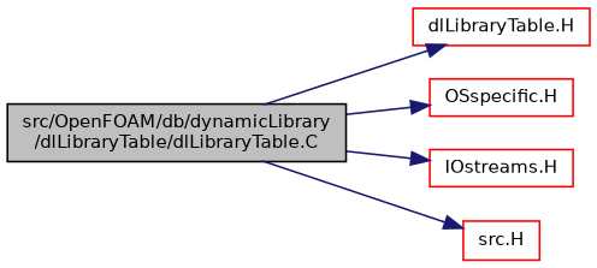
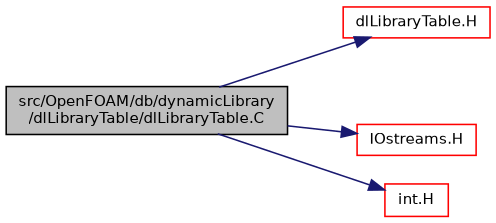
  digraph {
    rankdir=LR
    node [color=red fontname=Helvetica fontsize=10 shape=record]
    edge [color=midnightblue fontname=Helvetica fontsize=10 labelfontname=Helvetica labelfontsize=10 style=solid]
    n1 [color=black fillcolor=grey75 fontcolor=black height=0.2 label="src/OpenFOAM/db/dynamicLibrary\l/dlLibraryTable/dlLibraryTable.C" style=filled width=0.4]
    n2 [height=0.2 label="dlLibraryTable.H" width=0.4]
-   n3 [height=0.2 label="OSspecific.H" width=0.4]
    n4 [height=0.2 label="IOstreams.H" width=0.4]
-   n5 [height=0.2 label="src.H" width=0.4]
+   n5 [height=0.2 label="int.H" width=0.4]
    n1 -> n2
-   n1 -> n3
    n1 -> n4
    n1 -> n5
  }
